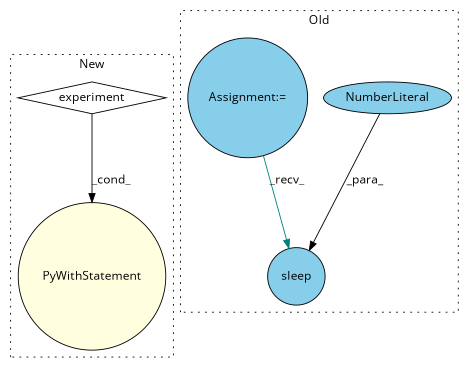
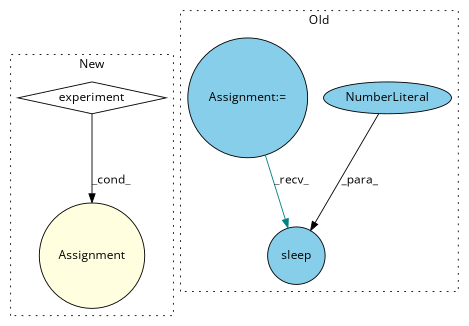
  digraph {
    fontname="Open Sans"
    node [a=32 fillcolor=skyblue fontname="Open Sans" shape=circle style=filled]
    edge [color=black fontname="Open Sans"]
-   n1 [a=104 fillcolor=lightyellow l="10,2" label=PyWithStatement s="1734,1773"]
+   n1 [a=104 fillcolor=lightyellow l="10,2" label=Assignment s="1734,1773"]
    n2 [fillcolor=white l="11,1" label=experiment s="1744,1772" shape=diamond]
    n3 [l="6,1" label=sleep s="2107,2115"]
    n4 [a=34 l=2 label=NumberLiteral s=2113 shape=ellipse]
    n5 [a=7 l=4 label="Assignment:=" s=1423]
    subgraph cluster_1 {
      label=New
      style=dotted
      n1
      n2
    }
    subgraph cluster_2 {
      label=Old
      style=dotted
      n3
      n4
      n5
    }
    n2 -> n1 [label=_cond_]
    n4 -> n3 [label=_para_]
    n5 -> n3 [color=teal label=_recv_]
  }
